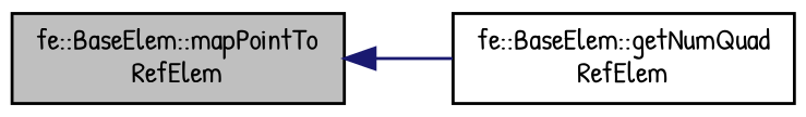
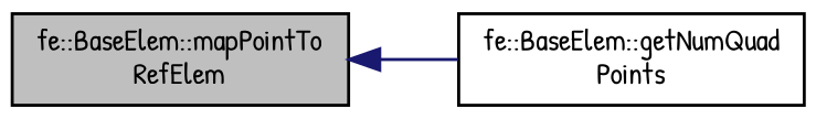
  digraph {
    rankdir=LR
    fontname="Patrick Hand"
    node [color=black fontname="Patrick Hand" fontsize=10 shape=record style=filled]
    n1 [fillcolor=grey75 fontcolor=black height=0.2 label="fe::BaseElem::mapPointTo\lRefElem" width=0.4]
-   n2 [fillcolor=white height=0.2 label="fe::BaseElem::getNumQuad\lRefElem" width=0.4]
+   n2 [fillcolor=white height=0.2 label="fe::BaseElem::getNumQuad\lPoints" width=0.4]
    n1 -> n2 [color=midnightblue dir=back fontname="Patrick Hand" fontsize=10 labelfontname=Helvetica labelfontsize=10 style=solid]
  }
